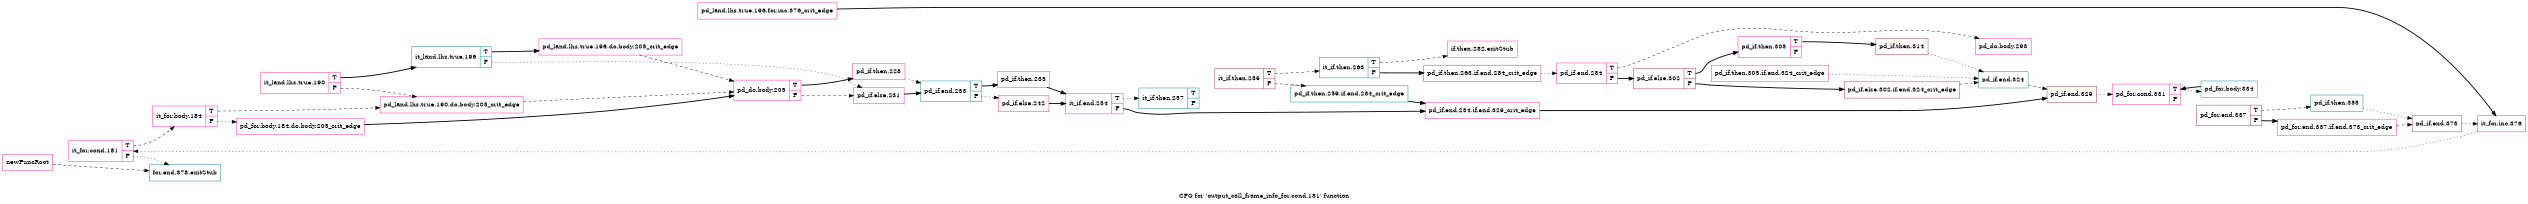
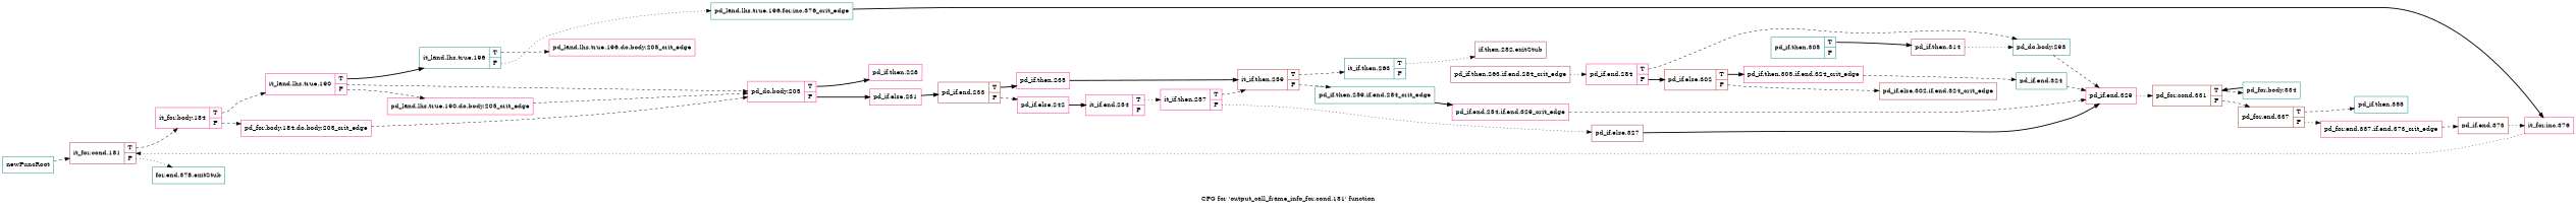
  digraph {
    label="CFG for 'output_call_frame_info_for.cond.181' function"
    rankdir=LR
    node [color=deeppink shape=record]
    edge [style=dashed]
-   n1 [label="{newFuncRoot}"]
-   n2 [label="{it_for.cond.181|{<s0>T|<s1>F}}"]
+   n1 [color=teal label="{newFuncRoot}"]
+   n2 [color=brown label="{it_for.cond.181|{<s0>T|<s1>F}}"]
    n3 [color=teal label="{for.end.378.exitStub}"]
    n4 [label="{it_for.body.184|{<s0>T|<s1>F}}"]
    n5 [label="{it_land.lhs.true.190|{<s0>T|<s1>F}}"]
    n6 [label="{pd_for.body.184.do.body.205_crit_edge}"]
-   n7 [label="{if.then.282.exitStub}"]
+   n7 [color=brown label="{if.then.282.exitStub}"]
    n8 [color=teal label="{it_land.lhs.true.196|{<s0>T|<s1>F}}"]
    n9 [label="{pd_land.lhs.true.190.do.body.205_crit_edge}"]
    n10 [label="{pd_do.body.205|{<s0>T|<s1>F}}"]
    n11 [label="{pd_land.lhs.true.196.do.body.205_crit_edge}"]
-   n12 [label="{pd_land.lhs.true.196.for.inc.376_crit_edge}"]
+   n12 [color=teal label="{pd_land.lhs.true.196.for.inc.376_crit_edge}"]
    n13 [label="{pd_if.then.228}"]
    n14 [label="{pd_if.else.231}"]
-   n15 [color=teal label="{pd_if.end.233|{<s0>T|<s1>F}}"]
+   n15 [color=brown label="{pd_if.end.233|{<s0>T|<s1>F}}"]
    n16 [label="{it_for.inc.376}"]
    n17 [label="{pd_if.then.235}"]
    n18 [label="{pd_if.else.242}"]
    n19 [label="{it_if.end.254|{<s0>T|<s1>F}}"]
-   n20 [color=teal label="{it_if.then.257|{<s0>T|<s1>F}}"]
+   n20 [label="{it_if.then.257|{<s0>T|<s1>F}}"]
    n21 [label="{pd_if.end.254.if.end.329_crit_edge}"]
    n22 [color=brown label="{it_if.then.259|{<s0>T|<s1>F}}"]
-   n24 [color=brown label="{pd_if.end.329}"]
+   n23 [color=brown label="{pd_if.else.327}"]
+   n24 [label="{pd_if.end.329}"]
    n25 [color=teal label="{it_if.then.263|{<s0>T|<s1>F}}"]
    n26 [color=teal label="{pd_if.then.259.if.end.284_crit_edge}"]
-   n27 [label="{pd_for.cond.331|{<s0>T|<s1>F}}"]
+   n27 [color=brown label="{pd_for.cond.331|{<s0>T|<s1>F}}"]
    n28 [color=teal label="{pd_for.body.334}"]
    n29 [color=brown label="{pd_for.end.337|{<s0>T|<s1>F}}"]
    n30 [color=brown label="{pd_if.then.263.if.end.284_crit_edge}"]
    n31 [label="{pd_if.end.284|{<s0>T|<s1>F}}"]
-   n32 [label="{pd_do.body.293}"]
+   n32 [color=teal label="{pd_do.body.293}"]
    n33 [color=brown label="{pd_if.else.302|{<s0>T|<s1>F}}"]
-   n34 [label="{pd_if.then.305|{<s0>T|<s1>F}}"]
+   n34 [color=teal label="{pd_if.then.305|{<s0>T|<s1>F}}"]
    n35 [color=brown label="{pd_if.else.302.if.end.324_crit_edge}"]
    n36 [color=brown label="{pd_if.then.314}"]
    n37 [color=teal label="{pd_if.end.324}"]
    n38 [label="{pd_if.then.305.if.end.324_crit_edge}"]
    n39 [color=teal label="{pd_if.then.355}"]
    n40 [label="{pd_for.end.337.if.end.373_crit_edge}"]
    n41 [color=brown label="{pd_if.end.373}"]
-   n1 -> n3
+   n1 -> n2
    n2 -> n3 [style=dotted tailport=s1]
    n2 -> n4 [tailport=s0]
-   n4 -> n9 [tailport=s0]
-   n4 -> n6 [style=dotted tailport=s1]
+   n4 -> n5 [tailport=s0]
+   n4 -> n6 [tailport=s1]
    n5 -> n8 [style=bold tailport=s0]
    n5 -> n9 [tailport=s1]
-   n6 -> n10 [style=bold]
-   n8 -> n11 [style=bold tailport=s0]
-   n8 -> n14 [style=dotted tailport=s1]
+   n6 -> n10
+   n8 -> n11 [tailport=s0]
+   n8 -> n12 [style=dotted tailport=s1]
    n9 -> n10
    n10 -> n13 [style=bold tailport=s0]
-   n10 -> n14 [tailport=s1]
-   n11 -> n10
+   n10 -> n14 [style=bold tailport=s1]
+   n5 -> n10
    n12 -> n16 [style=bold]
-   n13 -> n15 [style=dotted]
    n14 -> n15 [style=bold]
    n15 -> n17 [style=bold tailport=s0]
-   n15 -> n18 [style=dotted tailport=s1]
+   n15 -> n18 [tailport=s1]
    n16 -> n2 [style=dotted]
-   n17 -> n19 [style=bold]
+   n17 -> n22 [style=bold]
    n18 -> n19 [style=bold]
    n19 -> n20 [style=dotted tailport=s0]
-   n19 -> n21 [style=bold tailport=s1]
-   n21 -> n24 [style=bold]
+   n20 -> n22 [tailport=s0]
+   n20 -> n23 [style=dotted tailport=s1]
+   n21 -> n24
    n22 -> n25 [tailport=s0]
    n22 -> n26 [tailport=s1]
+   n23 -> n24 [style=bold]
    n24 -> n27 [style=dotted]
-   n25 -> n7 [tailport=s0]
-   n25 -> n30 [style=bold tailport=s1]
+   n25 -> n7 [style=dotted tailport=s0]
    n26 -> n21 [style=bold]
-   n27 -> n28 [style=dotted tailport=s0]
+   n27 -> n28 [tailport=s0]
+   n27 -> n29 [tailport=s1]
    n28 -> n27 [style=bold]
    n29 -> n39 [tailport=s0]
-   n29 -> n40 [style=bold tailport=s1]
+   n29 -> n40 [style=dotted tailport=s1]
    n30 -> n31 [style=dotted]
    n31 -> n32 [tailport=s0]
    n31 -> n33 [style=bold tailport=s1]
-   n33 -> n34 [style=bold tailport=s0]
-   n33 -> n35 [style=bold tailport=s1]
+   n32 -> n24
+   n33 -> n38 [style=bold tailport=s0]
+   n33 -> n35 [tailport=s1]
    n34 -> n36 [style=bold tailport=s0]
-   n35 -> n37
-   n36 -> n37 [style=dotted]
+   n36 -> n32 [style=dotted]
    n37 -> n24
-   n38 -> n37 [style=dotted]
-   n39 -> n41 [style=dotted]
+   n38 -> n37
    n40 -> n41
    n41 -> n16 [style=dotted]
  }
